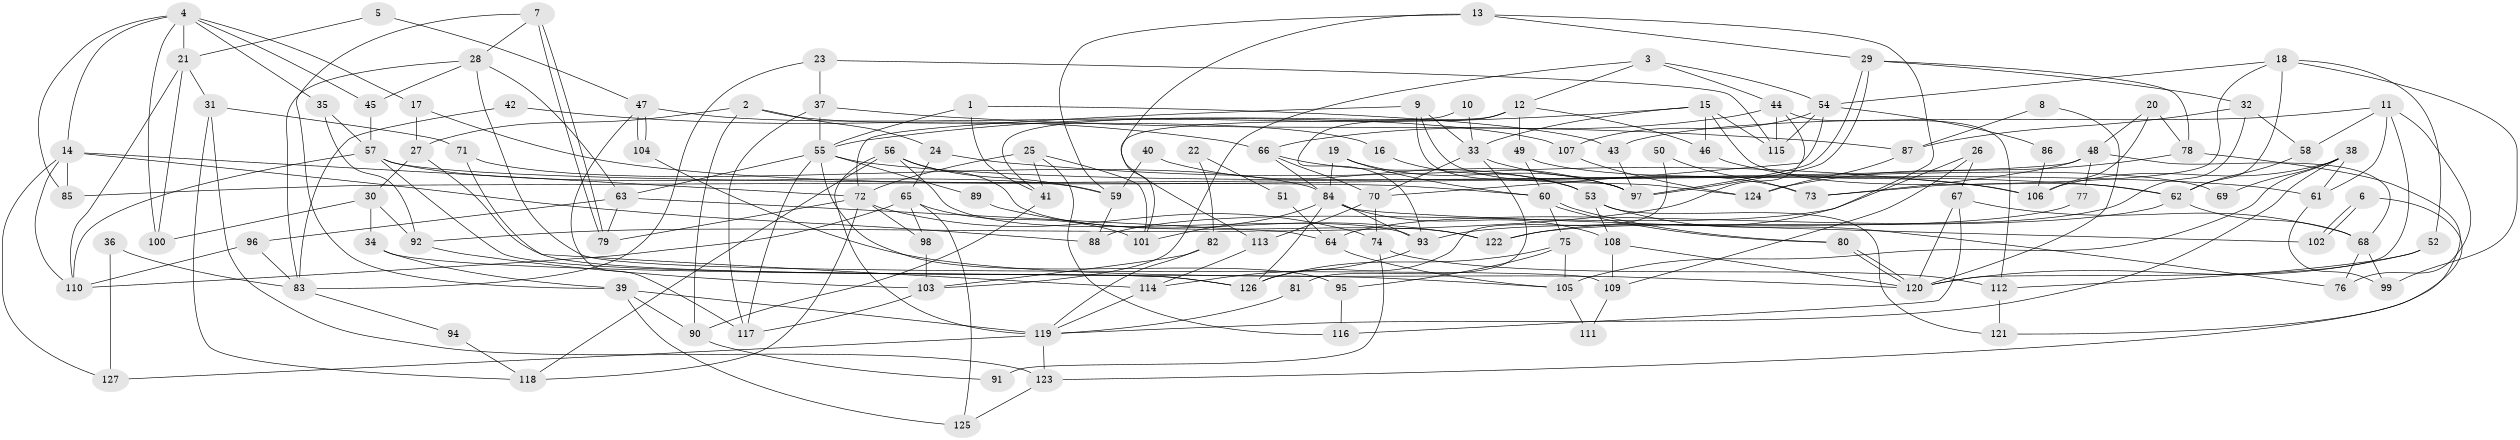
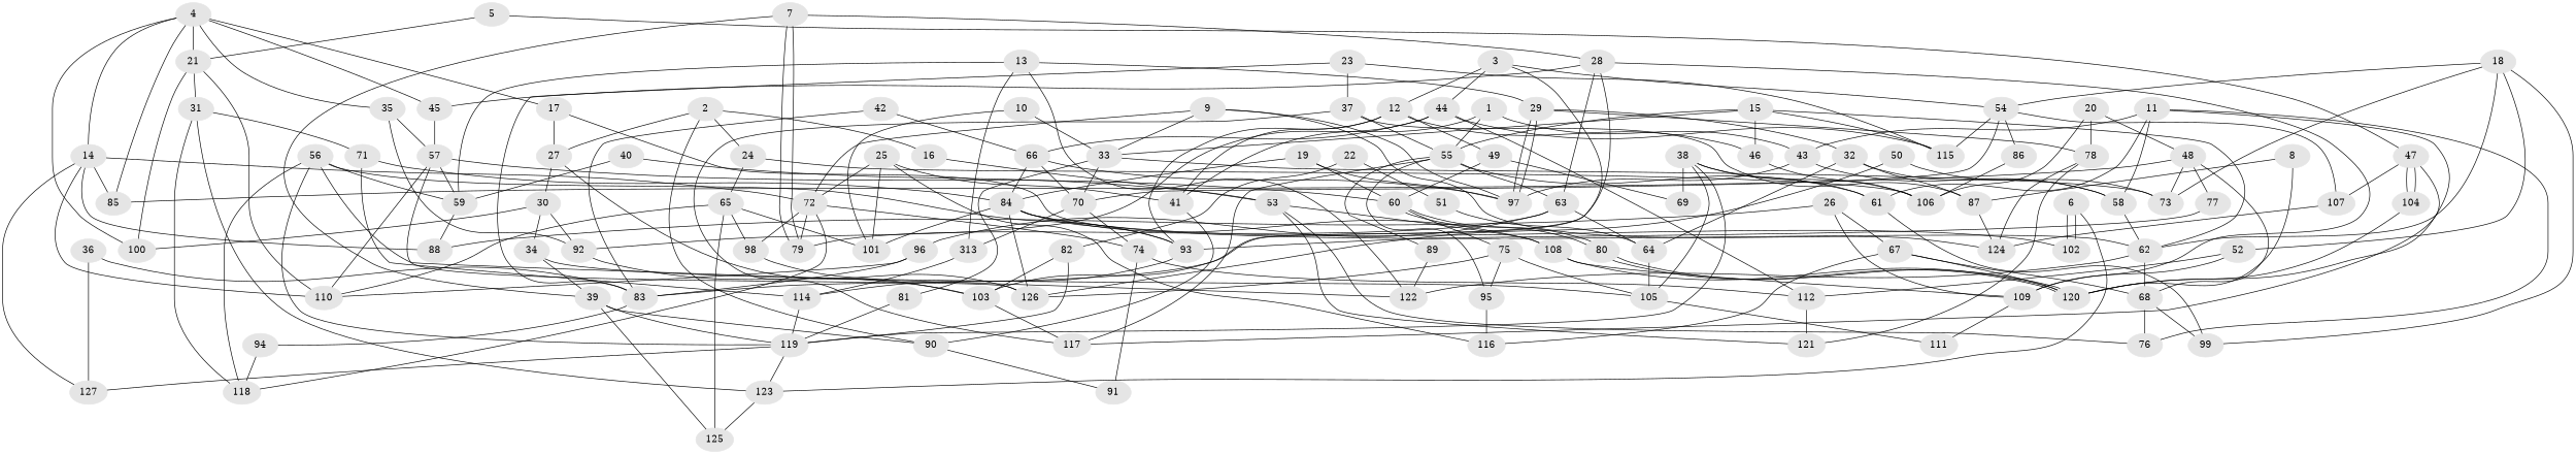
  graph {
    node [color=gray90 style=filled]
    1
    41
    43
    55
    90
    97
    58
    61
    63
    117
    89
    95
    2
    16
    24
    27
    53
    106
    65
    30
    126
    91
    3
    12
    44
    54
    103
    46
    49
    93
    115
    92
    66
    112
    70
    107
    86
    4
    14
    17
    21
    35
    45
    85
    100
    72
    88
    110
    127
    62
    31
    57
    5
    47
    104
    6
    102
    123
    125
    7
    28
    39
    79
    83
    109
    119
    8
    87
    120
    124
    9
    33
    73
    81
    118
    98
    74
    10
    101
    11
    76
    99
    60
    69
    114
    13
    29
    59
-   113
+   113 [label=313]
    122
    78
    32
    15
    68
    108
    121
    18
    52
    19
    84
    75
    80
    20
    48
    77
    71
    22
    51
    82
    64
    23
    37
    94
    25
    116
    26
    67
    111
    34
    96
    105
    36
    38
    40
    42
    50
    56
    1 -- 41
    1 -- 43
    1 -- 55
    41 -- 90
    43 -- 97
+   43 -- 58
    55 -- 61
    55 -- 63
    55 -- 117
    55 -- 89
    55 -- 95
    90 -- 91
    58 -- 62
    61 -- 99
    63 -- 79
    63 -- 64
    63 -- 96
    89 -- 122
    95 -- 116
    2 -- 90
    2 -- 16
    2 -- 24
    2 -- 27
    16 -- 53
    24 -- 106
    24 -- 65
    27 -- 30
    27 -- 126
    53 -- 76
    53 -- 108
    53 -- 121
    65 -- 110
    65 -- 125
    65 -- 98
    65 -- 101
    30 -- 92
    30 -- 100
    30 -- 34
    3 -- 12
    3 -- 44
    3 -- 54
    3 -- 103
    12 -- 41
    12 -- 46
    12 -- 49
    12 -- 93
    44 -- 115
    44 -- 92
    44 -- 66
    44 -- 112
    54 -- 115
    54 -- 70
    54 -- 107
    54 -- 86
    103 -- 117
    46 -- 106
    49 -- 60
    49 -- 69
    93 -- 114
    92 -- 103
    66 -- 97
    66 -- 70
    66 -- 84
    112 -- 121
    70 -- 74
    70 -- 113
    107 -- 124
    86 -- 106
    4 -- 14
    4 -- 17
    4 -- 21
    4 -- 35
    4 -- 45
    4 -- 85
    4 -- 100
    14 -- 85
    14 -- 72
    14 -- 88
    14 -- 110
    14 -- 127
    17 -- 27
    17 -- 62
    21 -- 100
    21 -- 110
    21 -- 31
    35 -- 92
    35 -- 57
    45 -- 57
    72 -- 79
    72 -- 118
    72 -- 98
    72 -- 74
    62 -- 122
    62 -- 68
    31 -- 123
    31 -- 118
    31 -- 71
    57 -- 126
    57 -- 110
    57 -- 60
    57 -- 59
    5 -- 21
    5 -- 47
    47 -- 117
    47 -- 107
    47 -- 104
    47 -- 104
    104 -- 120
    6 -- 102
    6 -- 102
    6 -- 123
    123 -- 125
    7 -- 28
    7 -- 39
    7 -- 79
    7 -- 79
    28 -- 63
    28 -- 45
    28 -- 83
    28 -- 109
    39 -- 90
    39 -- 125
    39 -- 119
    83 -- 94
    109 -- 111
    119 -- 127
    119 -- 123
    8 -- 87
    8 -- 120
    87 -- 124
    9 -- 97
    9 -- 72
    9 -- 124
    9 -- 33
    33 -- 70
    33 -- 73
    33 -- 81
    81 -- 119
    98 -- 103
    74 -- 91
    74 -- 112
    10 -- 33
    10 -- 101
    11 -- 43
    11 -- 58
    11 -- 61
    11 -- 120
    11 -- 76
    60 -- 75
    60 -- 80
    60 -- 80
    114 -- 119
    13 -- 29
    13 -- 59
    13 -- 113
    13 -- 122
    29 -- 97
    29 -- 97
    29 -- 78
    29 -- 32
    59 -- 88
    113 -- 114
    78 -- 124
    78 -- 121
    32 -- 58
    32 -- 87
    32 -- 64
    15 -- 55
    15 -- 46
    15 -- 115
    15 -- 62
    15 -- 33
    68 -- 76
    68 -- 99
    108 -- 109
    108 -- 120
    18 -- 54
    18 -- 62
    18 -- 73
    18 -- 99
    18 -- 52
    52 -- 112
-   52 -- 120
+   52 -- 109
    19 -- 97
    19 -- 60
    19 -- 84
    84 -- 126
    84 -- 93
    84 -- 102
    84 -- 101
    84 -- 108
    75 -- 95
    75 -- 126
    75 -- 105
    80 -- 120
    80 -- 120
    20 -- 106
    20 -- 78
    20 -- 48
    48 -- 85
    48 -- 73
    48 -- 68
    48 -- 77
    77 -- 93
    71 -- 114
    71 -- 84
    22 -- 51
    22 -- 82
    51 -- 64
    82 -- 103
    82 -- 119
    64 -- 105
    23 -- 115
    23 -- 83
    23 -- 37
    37 -- 55
    37 -- 117
    37 -- 87
    94 -- 118
    25 -- 41
    25 -- 72
    25 -- 101
    25 -- 116
    26 -- 88
    26 -- 109
    26 -- 67
    67 -- 120
    67 -- 68
    67 -- 116
    34 -- 39
    34 -- 105
    96 -- 110
    96 -- 83
    105 -- 111
    36 -- 127
    36 -- 83
    38 -- 61
    38 -- 106
    38 -- 119
    38 -- 69
    38 -- 105
    40 -- 53
    40 -- 59
    42 -- 66
    42 -- 83
    50 -- 126
    50 -- 73
    56 -- 93
    56 -- 119
    56 -- 118
    56 -- 59
    56 -- 122
  }
